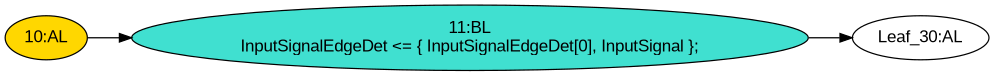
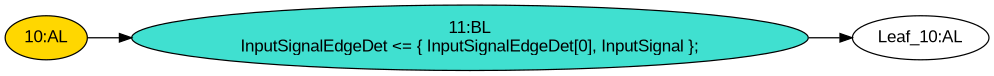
  strict digraph {
    rankdir=LR
    fontname="Liberation Sans"
    node [style=filled fontname="Liberation Sans"]
    edge [cond="[]" lineno=None fontname="Liberation Sans"]
    n1 [ast="<pyverilog.vparser.ast.Always object at 0x7f12a5f32bd0>" clk_sens=True fillcolor=gold label="10:AL" sens="['MainClock']" statements="[]" typ=Always use_var="['InputSignal', 'InputSignalEdgeDet']"]
    n2 [ast="<pyverilog.vparser.ast.Block object at 0x7f12a5f320d0>" fillcolor=turquoise label="11:BL\nInputSignalEdgeDet <= { InputSignalEdgeDet[0], InputSignal };" statements="[<pyverilog.vparser.ast.NonblockingSubstitution object at 0x7f12a5f32950>]" typ=Block]
-   n3 [def_var="['InputSignalEdgeDet']" label="Leaf_30:AL" style=""]
+   n3 [def_var="['InputSignalEdgeDet']" label="Leaf_10:AL" style=""]
    n1 -> n2
    n2 -> n3
  }
